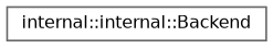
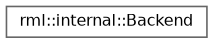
  digraph {
    rankdir=LR
-   n1 [color=grey40 fillcolor=white fontname=Helvetica fontsize=10 height=0.2 label="internal::internal::Backend" shape=box style=filled width=0.4]
+   n1 [color=grey40 fillcolor=white fontname=Helvetica fontsize=10 height=0.2 label="rml::internal::Backend" shape=box style=filled width=0.4]
  }
